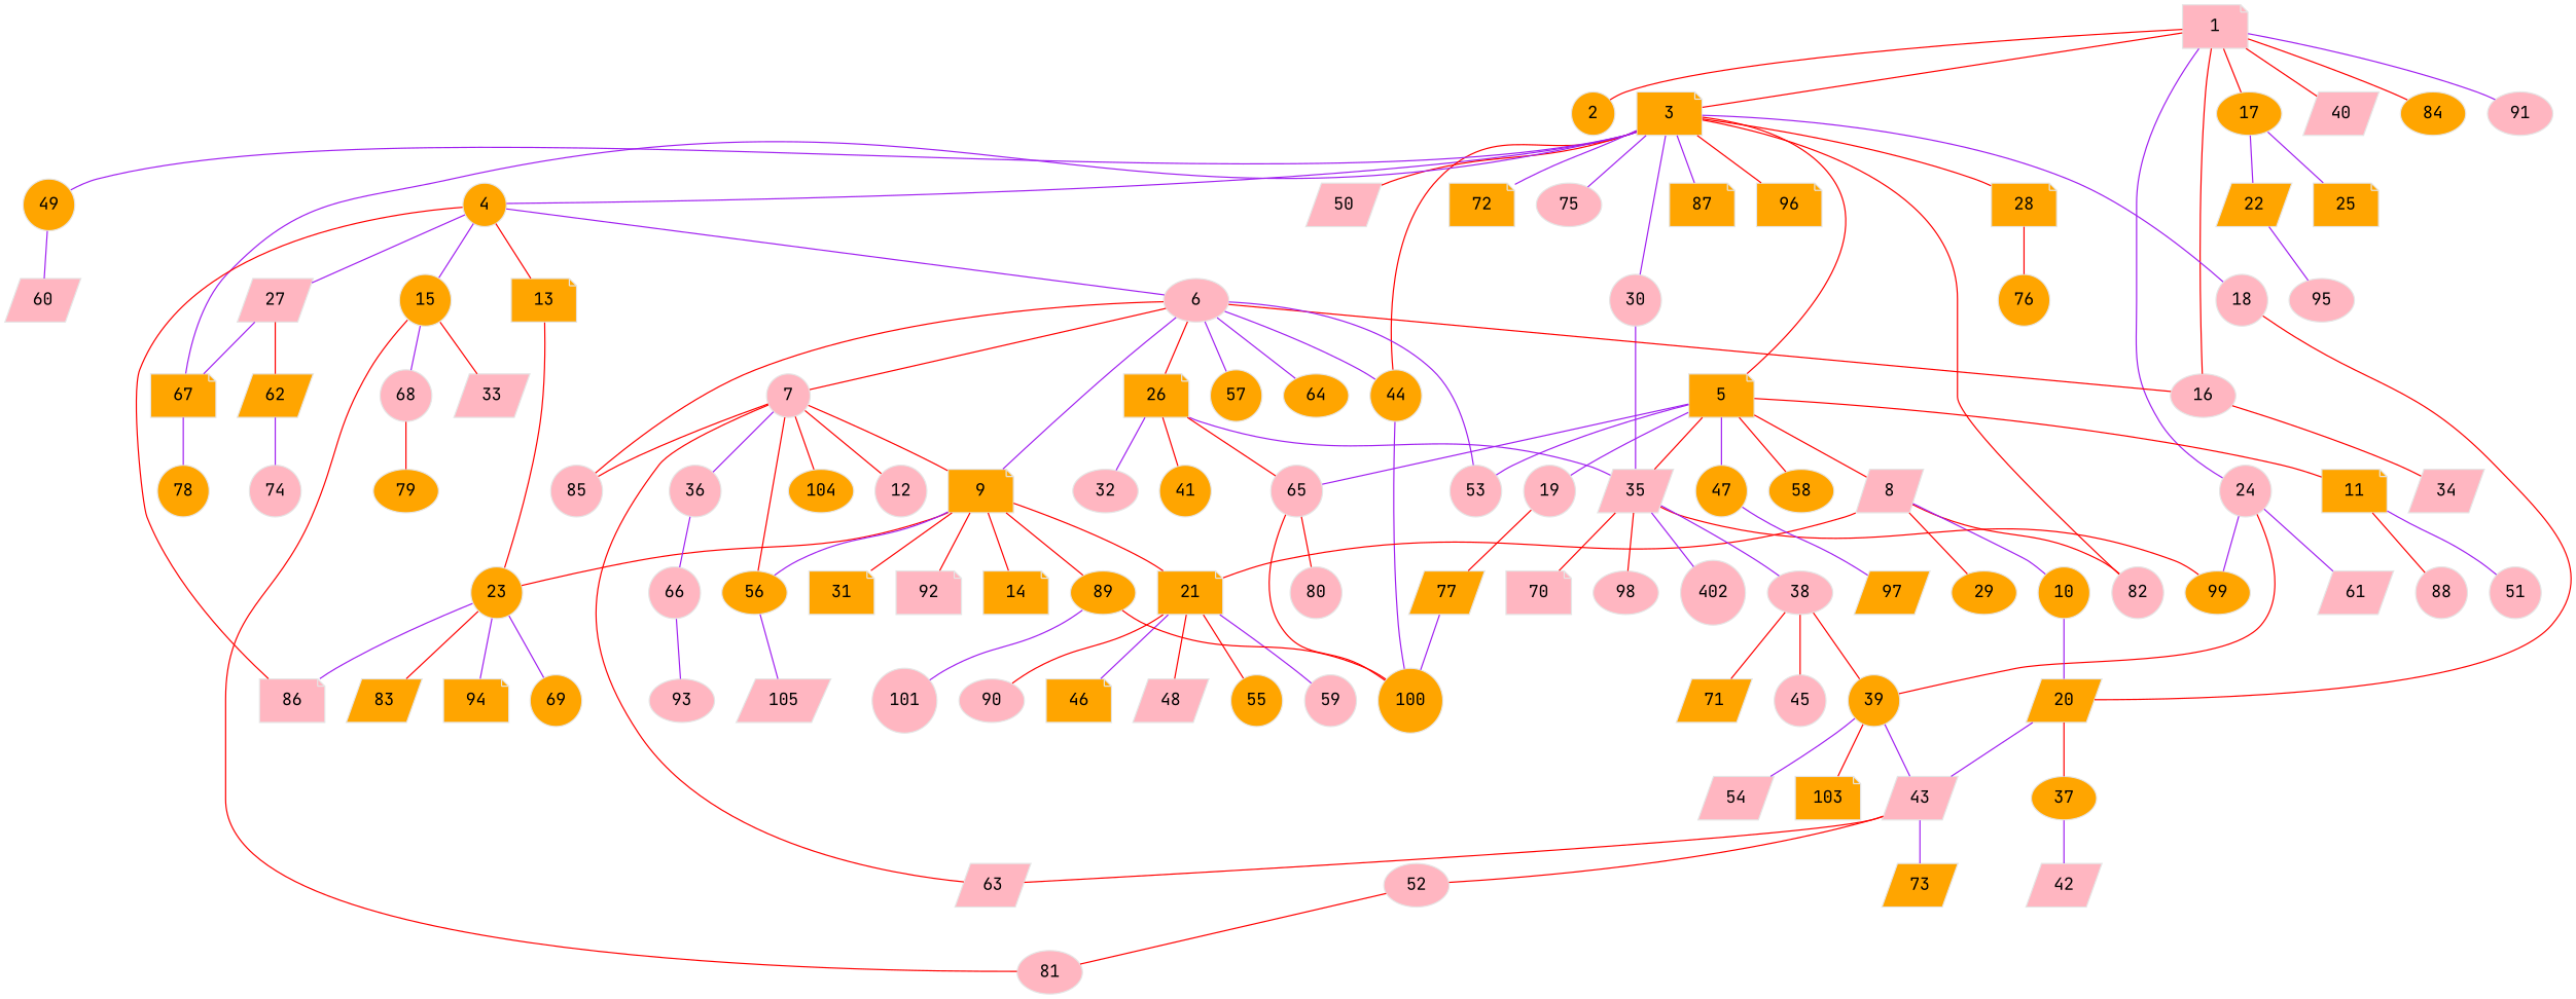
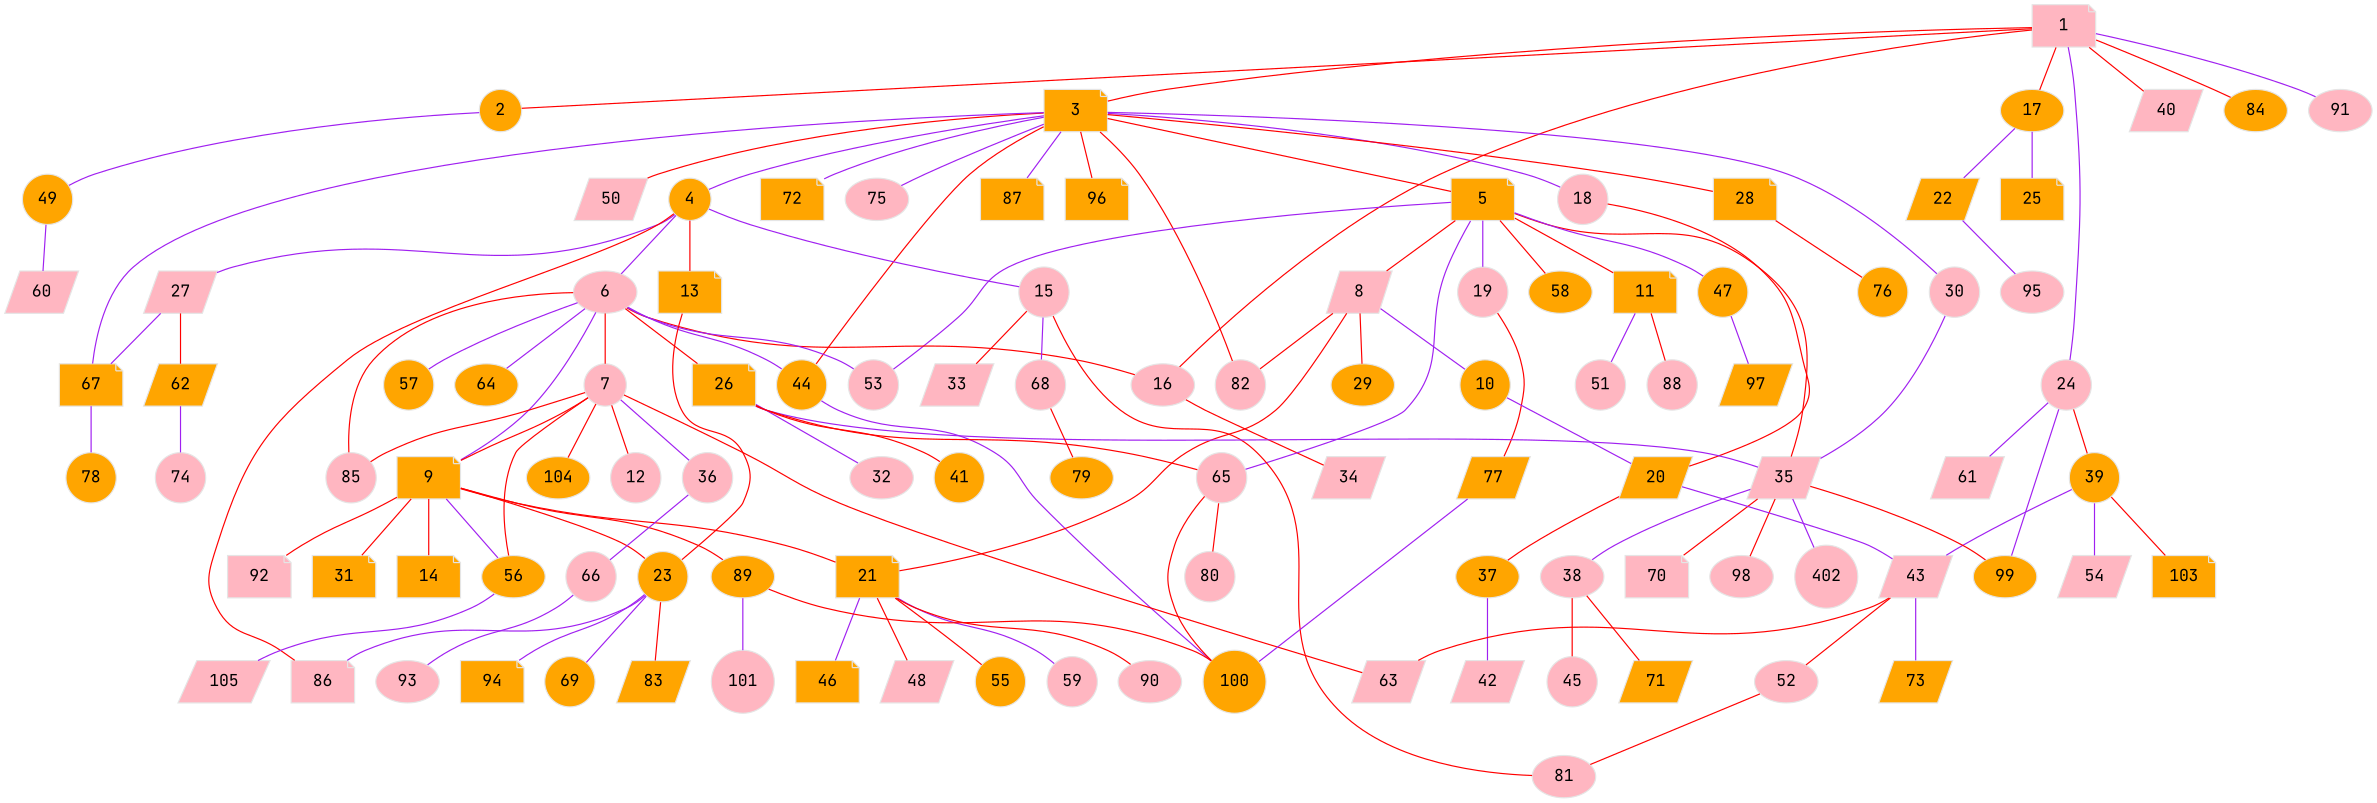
  graph {
    fontname="JetBrains Mono"
    node [color=gray90 fillcolor=lightpink fontname="JetBrains Mono" shape=circle style=filled]
    edge [color=red fontname="JetBrains Mono"]
    1 [shape=note]
    2 [fillcolor=orange]
    3 [fillcolor=orange shape=note]
    16 [shape=ellipse]
    17 [fillcolor=orange shape=ellipse]
    24
    40 [shape=parallelogram]
    84 [fillcolor=orange shape=ellipse]
    91 [shape=ellipse]
    4 [fillcolor=orange]
    5 [fillcolor=orange shape=note]
    18
    28 [fillcolor=orange shape=note]
    30
    44 [fillcolor=orange]
    49 [fillcolor=orange]
    50 [shape=parallelogram]
    67 [fillcolor=orange shape=note]
    72 [fillcolor=orange shape=note]
    75 [shape=ellipse]
    82
    87 [fillcolor=orange shape=note]
    96 [fillcolor=orange shape=note]
    34 [shape=parallelogram]
    22 [fillcolor=orange shape=parallelogram]
    25 [fillcolor=orange shape=note]
    39 [fillcolor=orange]
    61 [shape=parallelogram]
    99 [fillcolor=orange shape=ellipse]
    6 [shape=ellipse]
    13 [fillcolor=orange shape=note]
-   15 [fillcolor=orange]
+   15
    27 [shape=parallelogram]
    86 [shape=note]
    8 [shape=parallelogram]
    11 [fillcolor=orange shape=note]
    19
    35 [shape=parallelogram]
    47 [fillcolor=orange]
    53
    58 [fillcolor=orange shape=ellipse]
    65
    20 [fillcolor=orange shape=parallelogram]
    76 [fillcolor=orange]
    100 [fillcolor=orange]
    60 [shape=parallelogram]
    78 [fillcolor=orange]
    7
    9 [fillcolor=orange shape=note]
    26 [fillcolor=orange shape=note]
    57 [fillcolor=orange]
    64 [fillcolor=orange shape=ellipse]
    85
    23 [fillcolor=orange]
    33 [shape=parallelogram]
    68
    81 [shape=ellipse]
    62 [fillcolor=orange shape=parallelogram]
    10 [fillcolor=orange]
    21 [fillcolor=orange shape=note]
    29 [fillcolor=orange shape=ellipse]
    51
    88
    77 [fillcolor=orange shape=parallelogram]
    38 [shape=ellipse]
    70 [shape=note]
    98 [shape=ellipse]
    n68 [label=402]
    97 [fillcolor=orange shape=parallelogram]
    80
    12
    36
    56 [fillcolor=orange shape=ellipse]
    63 [shape=parallelogram]
    104 [fillcolor=orange shape=ellipse]
    14 [fillcolor=orange shape=note]
    31 [fillcolor=orange shape=note]
    89 [fillcolor=orange shape=ellipse]
    92 [shape=note]
    32 [shape=ellipse]
    41 [fillcolor=orange]
    66
    105 [shape=parallelogram]
    46 [fillcolor=orange shape=note]
    48 [shape=parallelogram]
    55 [fillcolor=orange]
    59
    90 [shape=ellipse]
    69 [fillcolor=orange]
    83 [fillcolor=orange shape=parallelogram]
    94 [fillcolor=orange shape=note]
    101
    37 [fillcolor=orange shape=ellipse]
    43 [shape=parallelogram]
    79 [fillcolor=orange shape=ellipse]
    95 [shape=ellipse]
    42 [shape=parallelogram]
    52 [shape=ellipse]
    73 [fillcolor=orange shape=parallelogram]
    54 [shape=parallelogram]
    103 [fillcolor=orange shape=note]
    74
    45
    71 [fillcolor=orange shape=parallelogram]
    93 [shape=ellipse]
    1 -- 2
    1 -- 3
    1 -- 16
    1 -- 17
    1 -- 24 [color=purple]
    1 -- 40
    1 -- 84
    1 -- 91 [color=purple]
    3 -- 4 [color=purple]
    3 -- 5
    3 -- 18 [color=purple]
    3 -- 28
    3 -- 30 [color=purple]
    3 -- 44
-   3 -- 49 [color=purple]
+   2 -- 49 [color=purple]
    3 -- 50
    3 -- 67 [color=purple]
    3 -- 72 [color=purple]
    3 -- 75 [color=purple]
    3 -- 82
    3 -- 87 [color=purple]
    3 -- 96
    16 -- 34
    17 -- 22 [color=purple]
    17 -- 25 [color=purple]
    24 -- 39
    24 -- 61 [color=purple]
    24 -- 99 [color=purple]
    4 -- 6 [color=purple]
    4 -- 13
    4 -- 15 [color=purple]
    4 -- 27 [color=purple]
    4 -- 86
    5 -- 8
    5 -- 11
    5 -- 19 [color=purple]
    5 -- 35
    5 -- 47 [color=purple]
    5 -- 53 [color=purple]
    5 -- 58
    5 -- 65 [color=purple]
    18 -- 20
    28 -- 76
    30 -- 35 [color=purple]
    44 -- 100 [color=purple]
    49 -- 60 [color=purple]
    67 -- 78 [color=purple]
    22 -- 95 [color=purple]
    39 -- 43 [color=purple]
    39 -- 54 [color=purple]
    39 -- 103
    6 -- 16
    6 -- 44 [color=purple]
    6 -- 53 [color=purple]
    6 -- 7
    6 -- 9 [color=purple]
    6 -- 26
    6 -- 57 [color=purple]
    6 -- 64 [color=purple]
    6 -- 85
    13 -- 23
    15 -- 33
    15 -- 68 [color=purple]
    15 -- 81
    27 -- 67 [color=purple]
    27 -- 62
    8 -- 82
    8 -- 10 [color=purple]
    8 -- 21
    8 -- 29
    11 -- 51 [color=purple]
    11 -- 88
    19 -- 77
    35 -- 99
    35 -- 38 [color=purple]
    35 -- 70
    35 -- 98
    35 -- n68 [color=purple]
    47 -- 97 [color=purple]
    65 -- 100
    65 -- 80
    20 -- 37
    20 -- 43 [color=purple]
    7 -- 9
    7 -- 85
    7 -- 12
    7 -- 36 [color=purple]
    7 -- 56
    7 -- 63
    7 -- 104
    9 -- 23
    9 -- 21
    9 -- 56 [color=purple]
    9 -- 14
    9 -- 31
    9 -- 89
    9 -- 92
    26 -- 35 [color=purple]
    26 -- 65
    26 -- 32 [color=purple]
    26 -- 41
    23 -- 86 [color=purple]
    23 -- 69 [color=purple]
    23 -- 83
    23 -- 94 [color=purple]
    68 -- 79
    62 -- 74 [color=purple]
    10 -- 20 [color=purple]
    21 -- 46 [color=purple]
    21 -- 48
    21 -- 55
    21 -- 59 [color=purple]
    21 -- 90
    77 -- 100 [color=purple]
-   38 -- 39
    38 -- 45
    38 -- 71
    36 -- 66 [color=purple]
    56 -- 105 [color=purple]
    89 -- 100
    89 -- 101 [color=purple]
    66 -- 93 [color=purple]
    37 -- 42 [color=purple]
    43 -- 63
    43 -- 52
    43 -- 73 [color=purple]
    52 -- 81
  }
